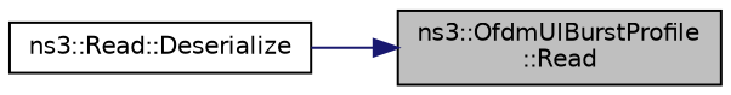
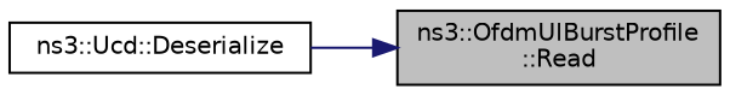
  digraph {
    rankdir=RL
    node [color=black fontname=Helvetica fontsize=10 shape=record style=filled]
    n1 [fillcolor=grey75 fontcolor=black height=0.2 label="ns3::OfdmUlBurstProfile\l::Read" width=0.4]
-   n2 [fillcolor=white height=0.2 label="ns3::Read::Deserialize" width=0.4]
+   n2 [fillcolor=white height=0.2 label="ns3::Ucd::Deserialize" width=0.4]
    n1 -> n2 [color=midnightblue dir=back fontname=Helvetica fontsize=10 labelfontname=Helvetica labelfontsize=10 style=solid]
  }
